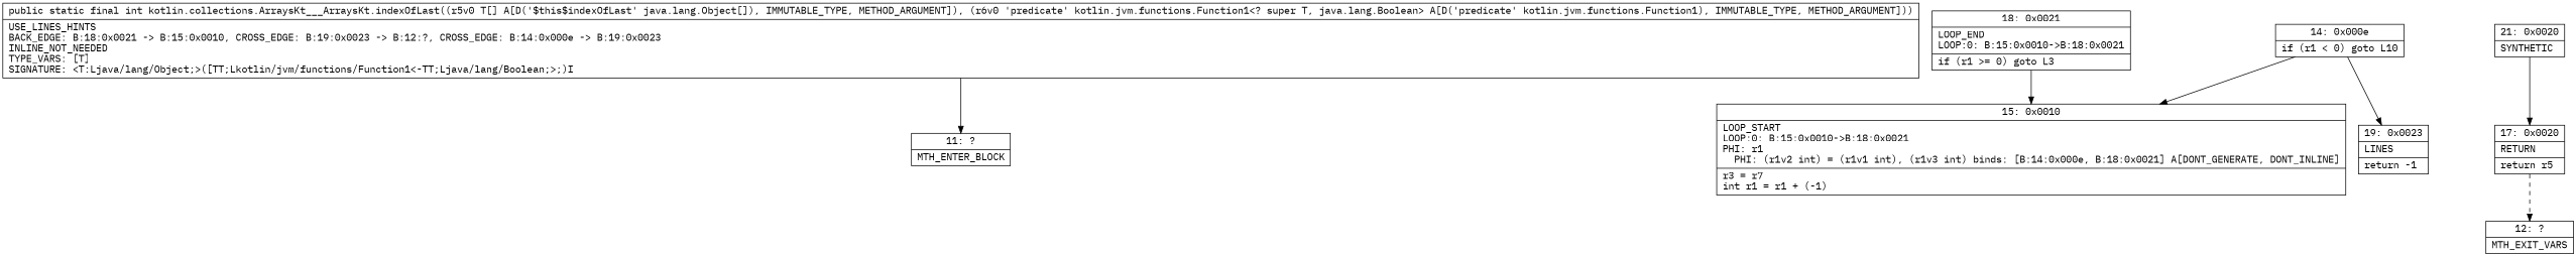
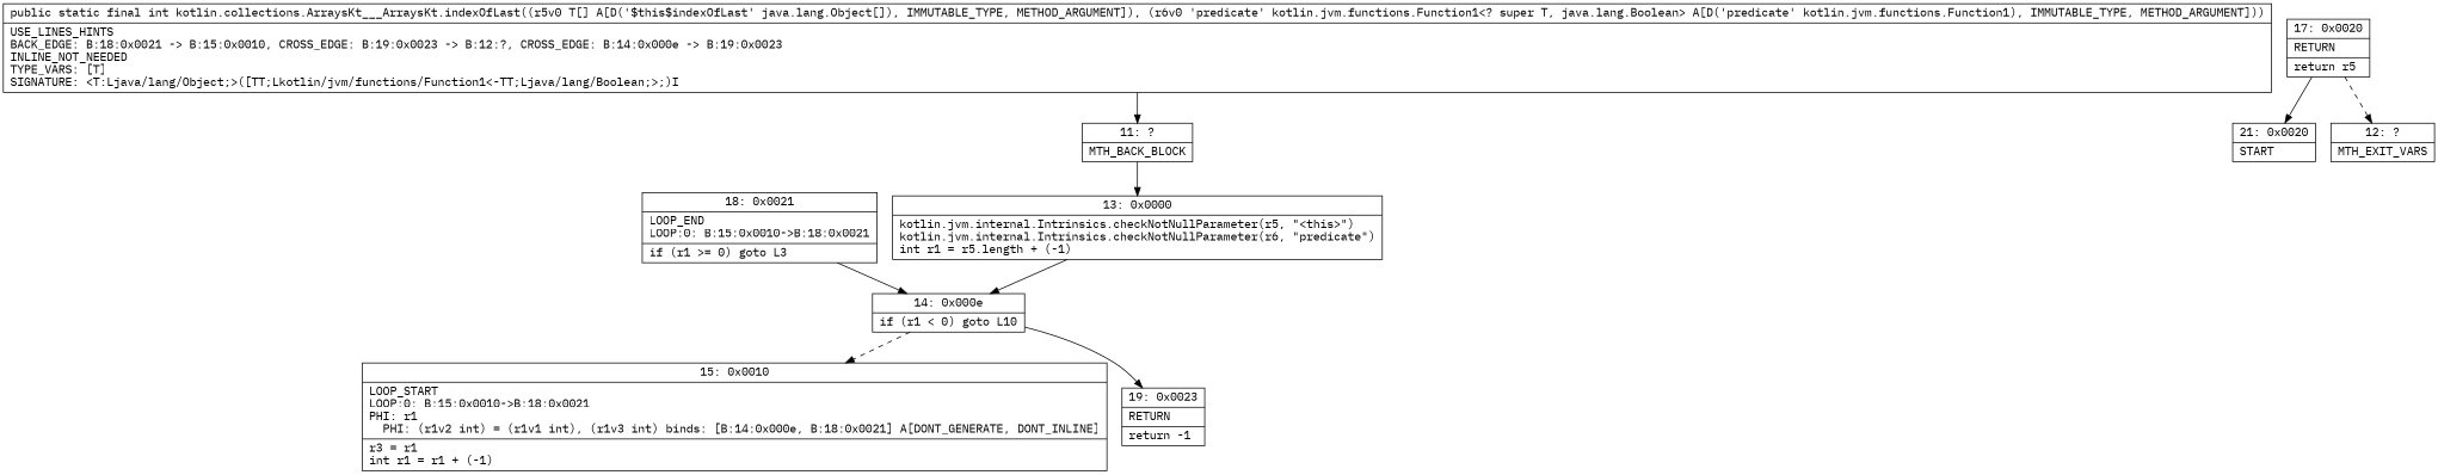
  digraph {
    fontname="IBM Plex Mono"
    node [fontname="IBM Plex Mono" shape=record]
    edge [fontname="IBM Plex Mono"]
-   n1 [label="{11\:\ ?|MTH_ENTER_BLOCK\l}"]
+   n1 [label="{11\:\ ?|MTH_BACK_BLOCK\l}"]
+   n2 [label="{13\:\ 0x0000|kotlin.jvm.internal.Intrinsics.checkNotNullParameter(r5, \"\<this\>\")\lkotlin.jvm.internal.Intrinsics.checkNotNullParameter(r6, \"predicate\")\lint r1 = r5.length + (\-1)\l}"]
    n3 [label="{14\:\ 0x000e|if (r1 \< 0) goto L10\l}"]
-   n4 [label="{15\:\ 0x0010|LOOP_START\lLOOP:0: B:15:0x0010\-\>B:18:0x0021\lPHI: r1 \l  PHI: (r1v2 int) = (r1v1 int), (r1v3 int) binds: [B:14:0x000e, B:18:0x0021] A[DONT_GENERATE, DONT_INLINE]\l|r3 = r7\lint r1 = r1 + (\-1)\l}"]
-   n5 [label="{19\:\ 0x0023|LINES\l|return \-1\l}"]
+   n4 [label="{15\:\ 0x0010|LOOP_START\lLOOP:0: B:15:0x0010\-\>B:18:0x0021\lPHI: r1 \l  PHI: (r1v2 int) = (r1v1 int), (r1v3 int) binds: [B:14:0x000e, B:18:0x0021] A[DONT_GENERATE, DONT_INLINE]\l|r3 = r1\lint r1 = r1 + (\-1)\l}"]
+   n5 [label="{19\:\ 0x0023|RETURN\l|return \-1\l}"]
    n6 [label="{18\:\ 0x0021|LOOP_END\lLOOP:0: B:15:0x0010\-\>B:18:0x0021\l|if (r1 \>= 0) goto L3\l}"]
-   n7 [label="{21\:\ 0x0020|SYNTHETIC\l}"]
+   n7 [label="{21\:\ 0x0020|START\l}"]
    n8 [label="{17\:\ 0x0020|RETURN\l|return r5\l}"]
    n9 [label="{12\:\ ?|MTH_EXIT_VARS\l}"]
    n10 [label="{public static final int kotlin.collections.ArraysKt___ArraysKt.indexOfLast((r5v0 T[] A[D('$this$indexOfLast' java.lang.Object[]), IMMUTABLE_TYPE, METHOD_ARGUMENT]), (r6v0 'predicate' kotlin.jvm.functions.Function1\<? super T, java.lang.Boolean\> A[D('predicate' kotlin.jvm.functions.Function1), IMMUTABLE_TYPE, METHOD_ARGUMENT]))  | USE_LINES_HINTS\lBACK_EDGE: B:18:0x0021 \-\> B:15:0x0010, CROSS_EDGE: B:19:0x0023 \-\> B:12:?, CROSS_EDGE: B:14:0x000e \-\> B:19:0x0023\lINLINE_NOT_NEEDED\lTYPE_VARS: [T]\lSIGNATURE: \<T:Ljava\/lang\/Object;\>([TT;Lkotlin\/jvm\/functions\/Function1\<\-TT;Ljava\/lang\/Boolean;\>;)I\l}"]
-   n3 -> n4 [style=solid]
+   n1 -> n2
+   n2 -> n3
+   n3 -> n4 [style=dashed]
    n3 -> n5
-   n6 -> n4
-   n7 -> n8
+   n6 -> n3
+   n8 -> n7
    n8 -> n9 [style=dashed]
    n10 -> n1
  }
